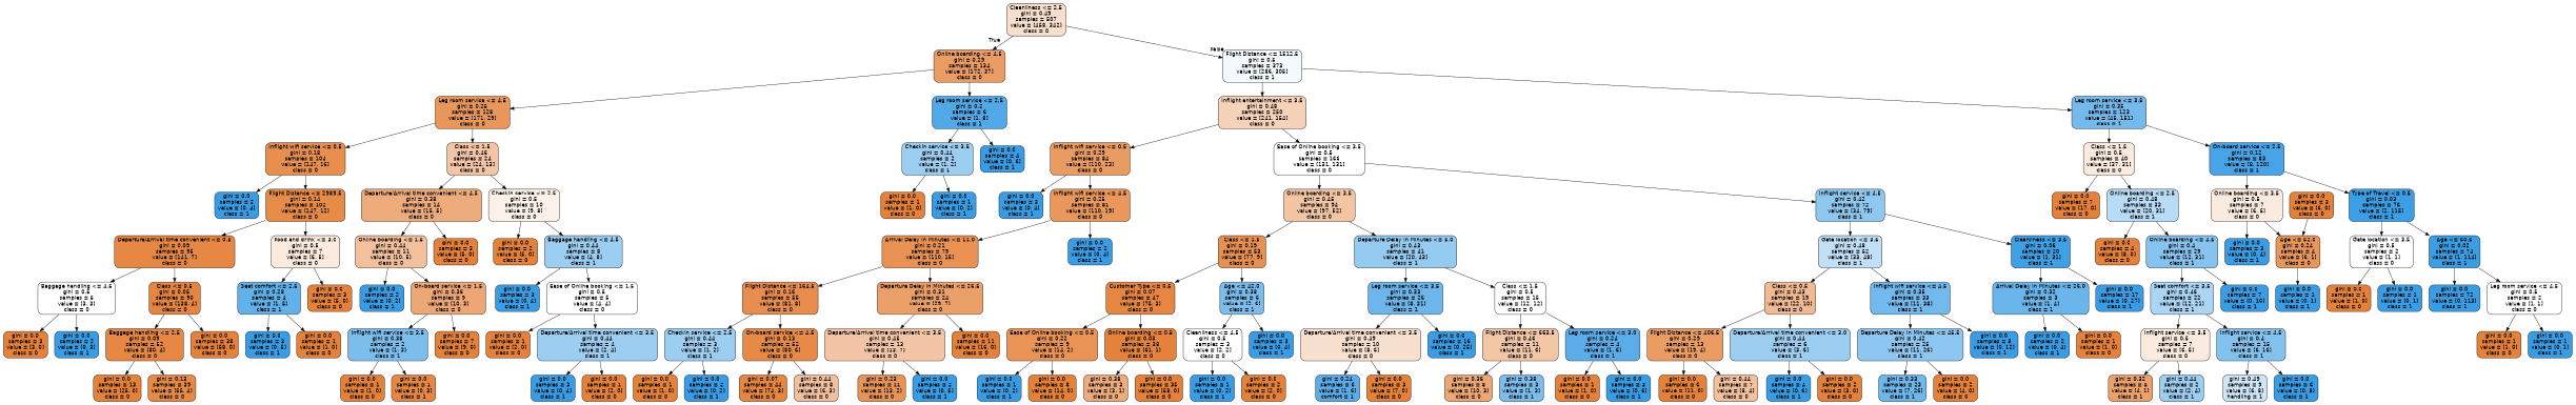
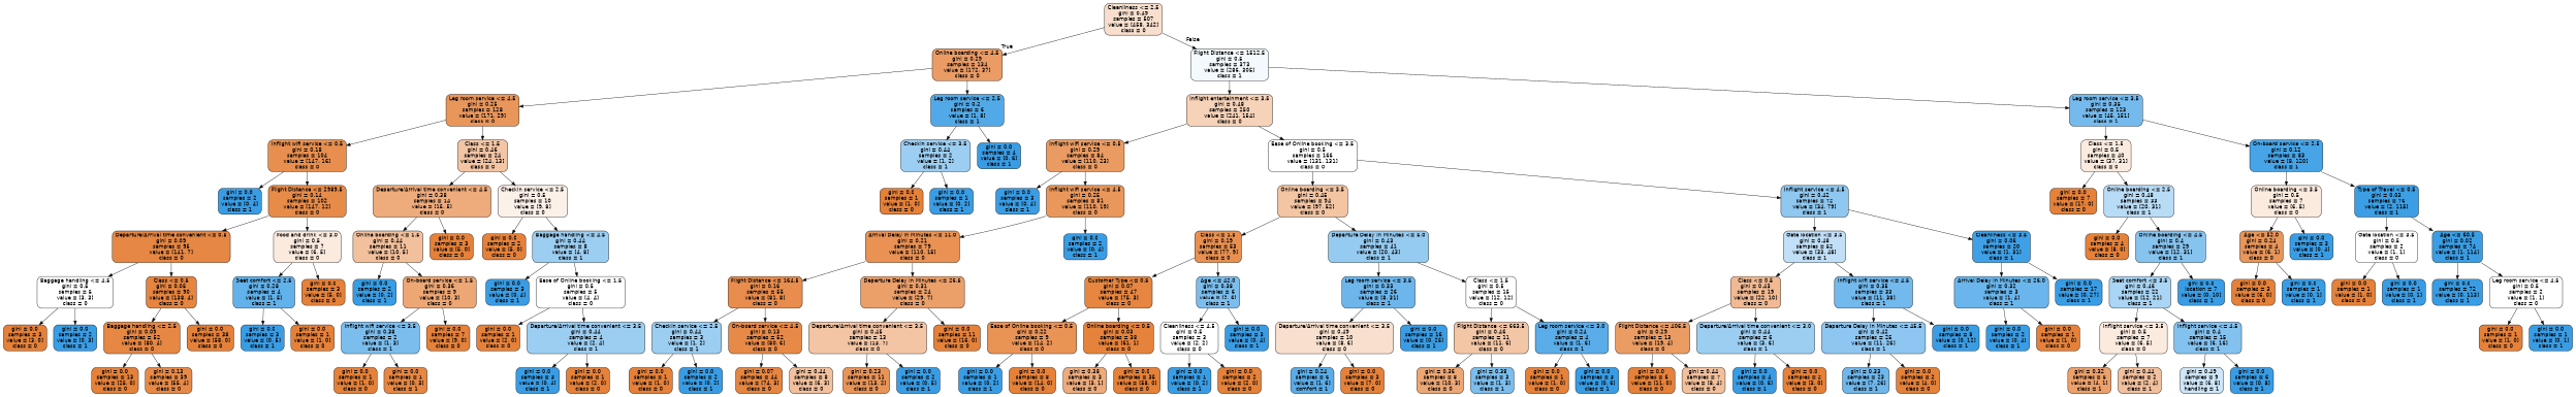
  digraph {
    node [color=black fillcolor="#399de5" fontname=helvetica shape=box style="filled, rounded"]
    edge [fontname=helvetica]
    n1 [fillcolor="#f8dfcd" label="Cleanliness <= 2.5\ngini = 0.49\nsamples = 507\nvalue = [458, 342]\nclass = 0"]
    n2 [fillcolor="#eb9c64" label="Online boarding <= 4.5\ngini = 0.29\nsamples = 134\nvalue = [172, 37]\nclass = 0"]
    n3 [fillcolor="#f3f9fd" label="Flight Distance <= 1512.5\ngini = 0.5\nsamples = 373\nvalue = [286, 305]\nclass = 1"]
    n4 [fillcolor="#e9965b" label="Leg room service <= 4.5\ngini = 0.25\nsamples = 128\nvalue = [171, 29]\nclass = 0"]
    n5 [fillcolor="#52a9e8" label="Leg room service <= 2.5\ngini = 0.2\nsamples = 6\nvalue = [1, 8]\nclass = 1"]
    n6 [fillcolor="#f6d2b8" label="Inflight entertainment <= 3.5\ngini = 0.48\nsamples = 250\nvalue = [241, 154]\nclass = 0"]
    n7 [fillcolor="#74baed" label="Leg room service <= 3.5\ngini = 0.35\nsamples = 123\nvalue = [45, 151]\nclass = 1"]
    n8 [fillcolor="#e88f4f" label="Inflight wifi service <= 0.5\ngini = 0.18\nsamples = 104\nvalue = [147, 16]\nclass = 0"]
    n9 [fillcolor="#f3c5a4" label="Class <= 1.5\ngini = 0.46\nsamples = 24\nvalue = [24, 13]\nclass = 0"]
    n10 [fillcolor="#9ccef2" label="Checkin service <= 3.5\ngini = 0.44\nsamples = 2\nvalue = [1, 2]\nclass = 1"]
    n11 [label="gini = 0.0\nsamples = 4\nvalue = [0, 6]\nclass = 1"]
    n12 [label="gini = 0.0\nsamples = 2\nvalue = [0, 4]\nclass = 1"]
    n13 [fillcolor="#e78b49" label="Flight Distance <= 2989.5\ngini = 0.14\nsamples = 102\nvalue = [147, 12]\nclass = 0"]
    n14 [fillcolor="#eeab7b" label="Departure/Arrival time convenient <= 4.5\ngini = 0.38\nsamples = 14\nvalue = [15, 5]\nclass = 0"]
    n15 [fillcolor="#fcf1e9" label="Checkin service <= 2.5\ngini = 0.5\nsamples = 10\nvalue = [9, 8]\nclass = 0"]
    n16 [fillcolor="#e68743" label="Departure/Arrival time convenient <= 0.5\ngini = 0.09\nsamples = 95\nvalue = [141, 7]\nclass = 0"]
    n17 [fillcolor="#fbeade" label="Food and drink <= 3.0\ngini = 0.5\nsamples = 7\nvalue = [6, 5]\nclass = 0"]
    n18 [fillcolor="#ffffff" label="Baggage handling <= 4.5\ngini = 0.5\nsamples = 5\nvalue = [3, 3]\nclass = 0"]
    n19 [fillcolor="#e6853f" label="Class <= 0.5\ngini = 0.05\nsamples = 90\nvalue = [138, 4]\nclass = 0"]
    n20 [fillcolor="#61b1ea" label="Seat comfort <= 2.5\ngini = 0.28\nsamples = 4\nvalue = [1, 5]\nclass = 1"]
    n21 [fillcolor="#e58139" label="gini = 0.0\nsamples = 3\nvalue = [5, 0]\nclass = 0"]
    n22 [fillcolor="#e58139" label="gini = 0.0\nsamples = 3\nvalue = [3, 0]\nclass = 0"]
    n23 [label="gini = 0.0\nsamples = 2\nvalue = [0, 3]\nclass = 1"]
    n24 [fillcolor="#e68743" label="Baggage handling <= 2.5\ngini = 0.09\nsamples = 52\nvalue = [80, 4]\nclass = 0"]
    n25 [fillcolor="#e58139" label="gini = 0.0\nsamples = 38\nvalue = [58, 0]\nclass = 0"]
    n26 [fillcolor="#e58139" label="gini = 0.0\nsamples = 13\nvalue = [25, 0]\nclass = 0"]
    n27 [fillcolor="#e78a47" label="gini = 0.13\nsamples = 39\nvalue = [55, 4]\nclass = 0"]
    n28 [label="gini = 0.0\nsamples = 3\nvalue = [0, 5]\nclass = 1"]
    n29 [fillcolor="#e58139" label="gini = 0.0\nsamples = 1\nvalue = [1, 0]\nclass = 0"]
    n30 [fillcolor="#f2c09c" label="Online boarding <= 1.5\ngini = 0.44\nsamples = 11\nvalue = [10, 5]\nclass = 0"]
    n31 [fillcolor="#e58139" label="gini = 0.0\nsamples = 3\nvalue = [5, 0]\nclass = 0"]
    n32 [fillcolor="#e58139" label="gini = 0.0\nsamples = 2\nvalue = [5, 0]\nclass = 0"]
    n33 [fillcolor="#9ccef2" label="Baggage handling <= 4.5\ngini = 0.44\nsamples = 8\nvalue = [4, 8]\nclass = 1"]
    n34 [label="gini = 0.0\nsamples = 2\nvalue = [0, 2]\nclass = 1"]
    n35 [fillcolor="#eda774" label="On-board service <= 1.5\ngini = 0.36\nsamples = 9\nvalue = [10, 3]\nclass = 0"]
    n36 [fillcolor="#7bbeee" label="Inflight wifi service <= 3.5\ngini = 0.38\nsamples = 2\nvalue = [1, 3]\nclass = 1"]
    n37 [fillcolor="#e58139" label="gini = 0.0\nsamples = 7\nvalue = [9, 0]\nclass = 0"]
    n38 [fillcolor="#e58139" label="gini = 0.0\nsamples = 1\nvalue = [1, 0]\nclass = 0"]
    n39 [fillcolor="#e68743" label="gini = 0.0\nsamples = 1\nvalue = [0, 3]\nclass = 1"]
    n40 [label="gini = 0.0\nsamples = 3\nvalue = [0, 4]\nclass = 1"]
    n41 [fillcolor="#ffffff" label="Ease of Online booking <= 1.5\ngini = 0.5\nsamples = 5\nvalue = [4, 4]\nclass = 0"]
    n42 [fillcolor="#e58139" label="gini = 0.0\nsamples = 1\nvalue = [2, 0]\nclass = 0"]
    n43 [fillcolor="#9ccef2" label="Departure/Arrival time convenient <= 3.5\ngini = 0.44\nsamples = 4\nvalue = [2, 4]\nclass = 1"]
    n44 [label="gini = 0.0\nsamples = 3\nvalue = [0, 4]\nclass = 1"]
    n45 [fillcolor="#e58139" label="gini = 0.0\nsamples = 1\nvalue = [2, 0]\nclass = 0"]
    n46 [fillcolor="#e58139" label="gini = 0.0\nsamples = 1\nvalue = [1, 0]\nclass = 0"]
    n47 [label="gini = 0.0\nsamples = 1\nvalue = [0, 2]\nclass = 1"]
    n48 [fillcolor="#ea9b62" label="Inflight wifi service <= 0.5\ngini = 0.29\nsamples = 84\nvalue = [110, 23]\nclass = 0"]
    n49 [fillcolor="#ffffff" label="Ease of Online booking <= 3.5\ngini = 0.5\nsamples = 166\nvalue = [131, 131]\nclass = 0"]
    n50 [fillcolor="#fbebdf" label="Class <= 1.5\ngini = 0.5\nsamples = 40\nvalue = [37, 31]\nclass = 0"]
    n51 [fillcolor="#46a4e7" label="On-board service <= 2.5\ngini = 0.12\nsamples = 83\nvalue = [8, 120]\nclass = 1"]
    n52 [label="gini = 0.0\nsamples = 3\nvalue = [0, 4]\nclass = 1"]
    n53 [fillcolor="#e9975b" label="Inflight wifi service <= 4.5\ngini = 0.25\nsamples = 81\nvalue = [110, 19]\nclass = 0"]
    n54 [fillcolor="#f3c5a3" label="Online boarding <= 3.5\ngini = 0.45\nsamples = 94\nvalue = [97, 52]\nclass = 0"]
    n55 [fillcolor="#8ec7f0" label="Inflight service <= 4.5\ngini = 0.42\nsamples = 72\nvalue = [34, 79]\nclass = 1"]
    n56 [fillcolor="#e99254" label="Arrival Delay in Minutes <= 11.0\ngini = 0.21\nsamples = 79\nvalue = [110, 15]\nclass = 0"]
    n57 [label="gini = 0.0\nsamples = 2\nvalue = [0, 4]\nclass = 1"]
    n58 [fillcolor="#e88d4d" label="Flight Distance <= 164.5\ngini = 0.16\nsamples = 55\nvalue = [81, 8]\nclass = 0"]
    n59 [fillcolor="#eb9f69" label="Departure Delay in Minutes <= 26.5\ngini = 0.31\nsamples = 24\nvalue = [29, 7]\nclass = 0"]
    n60 [fillcolor="#9ccef2" label="Checkin service <= 2.5\ngini = 0.44\nsamples = 3\nvalue = [1, 2]\nclass = 1"]
    n61 [fillcolor="#e78a48" label="On-board service <= 4.5\ngini = 0.13\nsamples = 52\nvalue = [80, 6]\nclass = 0"]
    n62 [fillcolor="#f3c5a4" label="Departure/Arrival time convenient <= 3.5\ngini = 0.45\nsamples = 13\nvalue = [13, 7]\nclass = 0"]
    n63 [fillcolor="#e58139" label="gini = 0.0\nsamples = 11\nvalue = [16, 0]\nclass = 0"]
    n64 [fillcolor="#e58139" label="gini = 0.0\nsamples = 1\nvalue = [1, 0]\nclass = 0"]
    n65 [label="gini = 0.0\nsamples = 2\nvalue = [0, 2]\nclass = 1"]
    n66 [fillcolor="#e68641" label="gini = 0.07\nsamples = 44\nvalue = [74, 3]\nclass = 0"]
    n67 [fillcolor="#f2c09c" label="gini = 0.44\nsamples = 8\nvalue = [6, 3]\nclass = 0"]
    n68 [fillcolor="#e99457" label="gini = 0.23\nsamples = 11\nvalue = [13, 2]\nclass = 0"]
    n69 [label="gini = 0.0\nsamples = 2\nvalue = [0, 5]\nclass = 1"]
    n70 [fillcolor="#e89050" label="Class <= 1.5\ngini = 0.19\nsamples = 53\nvalue = [77, 9]\nclass = 0"]
    n71 [fillcolor="#95cbf1" label="Departure Delay in Minutes <= 5.0\ngini = 0.43\nsamples = 41\nvalue = [20, 43]\nclass = 1"]
    n72 [fillcolor="#c1e0f7" label="Gate location <= 3.5\ngini = 0.48\nsamples = 52\nvalue = [33, 48]\nclass = 1"]
    n73 [fillcolor="#3fa0e6" label="Cleanliness <= 3.5\ngini = 0.06\nsamples = 20\nvalue = [1, 31]\nclass = 1"]
    n74 [fillcolor="#e68641" label="Customer Type <= 0.5\ngini = 0.07\nsamples = 47\nvalue = [75, 3]\nclass = 0"]
    n75 [fillcolor="#7bbeee" label="Age <= 42.0\ngini = 0.38\nsamples = 6\nvalue = [2, 6]\nclass = 1"]
    n76 [fillcolor="#6cb6ec" label="Leg room service <= 3.5\ngini = 0.33\nsamples = 26\nvalue = [8, 31]\nclass = 1"]
    n77 [fillcolor="#ffffff" label="Class <= 1.5\ngini = 0.5\nsamples = 15\nvalue = [12, 12]\nclass = 0"]
    n78 [fillcolor="#e99355" label="Ease of Online booking <= 0.5\ngini = 0.22\nsamples = 9\nvalue = [14, 2]\nclass = 0"]
    n79 [fillcolor="#e5833c" label="Online boarding <= 0.5\ngini = 0.03\nsamples = 38\nvalue = [61, 1]\nclass = 0"]
    n80 [fillcolor="#ffffff" label="Cleanliness <= 4.5\ngini = 0.5\nsamples = 3\nvalue = [2, 2]\nclass = 0"]
    n81 [label="gini = 0.0\nsamples = 3\nvalue = [0, 4]\nclass = 1"]
    n82 [label="gini = 0.0\nsamples = 1\nvalue = [0, 2]\nclass = 1"]
    n83 [fillcolor="#e58139" label="gini = 0.0\nsamples = 8\nvalue = [14, 0]\nclass = 0"]
    n84 [fillcolor="#eeab7b" label="gini = 0.38\nsamples = 3\nvalue = [3, 1]\nclass = 0"]
    n85 [fillcolor="#e58139" label="gini = 0.0\nsamples = 35\nvalue = [58, 0]\nclass = 0"]
    n86 [label="gini = 0.0\nsamples = 1\nvalue = [0, 2]\nclass = 1"]
    n87 [fillcolor="#e58139" label="gini = 0.0\nsamples = 2\nvalue = [2, 0]\nclass = 0"]
    n88 [fillcolor="#f8e0ce" label="Departure/Arrival time convenient <= 3.5\ngini = 0.49\nsamples = 10\nvalue = [8, 6]\nclass = 0"]
    n89 [label="gini = 0.0\nsamples = 16\nvalue = [0, 25]\nclass = 1"]
    n90 [fillcolor="#f3c6a5" label="Flight Distance <= 663.5\ngini = 0.46\nsamples = 11\nvalue = [11, 6]\nclass = 0"]
    n91 [fillcolor="#5aade9" label="Leg room service <= 3.0\ngini = 0.24\nsamples = 4\nvalue = [1, 6]\nclass = 1"]
    n92 [fillcolor="#5aade9" label="gini = 0.24\nsamples = 6\nvalue = [1, 6]\ncomfort = 1"]
    n93 [fillcolor="#e58139" label="gini = 0.0\nsamples = 3\nvalue = [7, 0]\nclass = 0"]
    n94 [fillcolor="#eda774" label="gini = 0.36\nsamples = 8\nvalue = [10, 3]\nclass = 0"]
    n95 [fillcolor="#7bbeee" label="gini = 0.38\nsamples = 3\nvalue = [1, 3]\nclass = 1"]
    n96 [fillcolor="#e58139" label="gini = 0.0\nsamples = 1\nvalue = [1, 0]\nclass = 0"]
    n97 [label="gini = 0.0\nsamples = 3\nvalue = [0, 6]\nclass = 1"]
    n98 [fillcolor="#f1ba93" label="Class <= 0.5\ngini = 0.43\nsamples = 19\nvalue = [22, 10]\nclass = 0"]
    n99 [fillcolor="#72b9ed" label="Inflight wifi service <= 4.5\ngini = 0.35\nsamples = 33\nvalue = [11, 38]\nclass = 1"]
    n100 [fillcolor="#6ab6ec" label="Arrival Delay in Minutes <= 26.0\ngini = 0.32\nsamples = 3\nvalue = [1, 4]\nclass = 1"]
    n101 [label="gini = 0.0\nsamples = 17\nvalue = [0, 27]\nclass = 1"]
    n102 [fillcolor="#ea9c63" label="Flight Distance <= 406.5\ngini = 0.29\nsamples = 13\nvalue = [19, 4]\nclass = 0"]
    n103 [fillcolor="#9ccef2" label="Departure/Arrival time convenient <= 3.0\ngini = 0.44\nsamples = 6\nvalue = [3, 6]\nclass = 1"]
    n104 [fillcolor="#8dc6f0" label="Departure Delay in Minutes <= 45.5\ngini = 0.42\nsamples = 25\nvalue = [11, 26]\nclass = 1"]
    n105 [label="gini = 0.0\nsamples = 8\nvalue = [0, 12]\nclass = 1"]
    n106 [fillcolor="#e58139" label="gini = 0.0\nsamples = 6\nvalue = [11, 0]\nclass = 0"]
    n107 [fillcolor="#f2c09c" label="gini = 0.44\nsamples = 7\nvalue = [8, 4]\nclass = 0"]
    n108 [label="gini = 0.0\nsamples = 4\nvalue = [0, 6]\nclass = 1"]
    n109 [fillcolor="#e58139" label="gini = 0.0\nsamples = 2\nvalue = [3, 0]\nclass = 0"]
    n110 [fillcolor="#6eb7ec" label="gini = 0.33\nsamples = 23\nvalue = [7, 26]\nclass = 1"]
    n111 [fillcolor="#e58139" label="gini = 0.0\nsamples = 2\nvalue = [4, 0]\nclass = 0"]
    n112 [label="gini = 0.0\nsamples = 2\nvalue = [0, 4]\nclass = 1"]
    n113 [fillcolor="#e58139" label="gini = 0.0\nsamples = 1\nvalue = [1, 0]\nclass = 0"]
    n114 [fillcolor="#e58139" label="gini = 0.0\nsamples = 7\nvalue = [17, 0]\nclass = 0"]
    n115 [fillcolor="#b9dcf6" label="Online boarding <= 2.5\ngini = 0.48\nsamples = 33\nvalue = [20, 31]\nclass = 1"]
    n116 [fillcolor="#fbeade" label="Online boarding <= 3.5\ngini = 0.5\nsamples = 7\nvalue = [6, 5]\nclass = 0"]
    n117 [fillcolor="#3c9fe5" label="Type of Travel <= 0.5\ngini = 0.03\nsamples = 76\nvalue = [2, 115]\nclass = 1"]
    n118 [fillcolor="#e58139" label="gini = 0.0\nsamples = 4\nvalue = [8, 0]\nclass = 0"]
    n119 [fillcolor="#86c3ef" label="Online boarding <= 4.5\ngini = 0.4\nsamples = 29\nvalue = [12, 31]\nclass = 1"]
    n120 [fillcolor="#aad5f4" label="Seat comfort <= 3.5\ngini = 0.46\nsamples = 22\nvalue = [12, 21]\nclass = 1"]
-   n121 [label="gini = 0.0\nsamples = 7\nvalue = [0, 10]\nclass = 1"]
+   n121 [label="gini = 0.0\nlocation = 7\nvalue = [0, 10]\nclass = 1"]
    n122 [fillcolor="#fbeade" label="Inflight service <= 3.5\ngini = 0.5\nsamples = 7\nvalue = [6, 5]\nclass = 0"]
    n123 [fillcolor="#83c2ef" label="Inflight service <= 4.5\ngini = 0.4\nsamples = 15\nvalue = [6, 16]\nclass = 1"]
    n124 [fillcolor="#eca06a" label="gini = 0.32\nsamples = 5\nvalue = [4, 1]\nclass = 1"]
-   n125 [fillcolor="#9ccef2" label="gini = 0.44\nsamples = 2\nvalue = [2, 4]\nclass = 1"]
+   n125 [fillcolor="#f2c09c" label="gini = 0.44\nsamples = 2\nvalue = [2, 4]\nclass = 1"]
    n126 [fillcolor="#cee6f8" label="gini = 0.49\nsamples = 9\nvalue = [6, 8]\nhandling = 1"]
    n127 [label="gini = 0.0\nsamples = 6\nvalue = [0, 8]\nclass = 1"]
    n128 [fillcolor="#e9965a" label="Age <= 52.0\ngini = 0.24\nsamples = 4\nvalue = [6, 1]\nclass = 0"]
    n129 [label="gini = 0.0\nsamples = 3\nvalue = [0, 4]\nclass = 1"]
    n130 [fillcolor="#ffffff" label="Gate location <= 3.5\ngini = 0.5\nsamples = 2\nvalue = [1, 1]\nclass = 0"]
    n131 [fillcolor="#3b9ee5" label="Age <= 60.5\ngini = 0.02\nsamples = 74\nvalue = [1, 114]\nclass = 1"]
    n132 [fillcolor="#e58139" label="gini = 0.0\nsamples = 3\nvalue = [6, 0]\nclass = 0"]
    n133 [label="gini = 0.0\nsamples = 1\nvalue = [0, 1]\nclass = 1"]
    n134 [fillcolor="#e58139" label="gini = 0.0\nsamples = 1\nvalue = [1, 0]\nclass = 0"]
    n135 [label="gini = 0.0\nsamples = 1\nvalue = [0, 1]\nclass = 1"]
    n136 [label="gini = 0.0\nsamples = 72\nvalue = [0, 113]\nclass = 1"]
    n137 [fillcolor="#ffffff" label="Leg room service <= 4.5\ngini = 0.5\nsamples = 2\nvalue = [1, 1]\nclass = 0"]
    n138 [fillcolor="#e58139" label="gini = 0.0\nsamples = 1\nvalue = [1, 0]\nclass = 0"]
    n139 [label="gini = 0.0\nsamples = 1\nvalue = [0, 1]\nclass = 1"]
    n1 -> n2 [headlabel=True labelangle=45 labeldistance=2.5]
    n1 -> n3 [headlabel=False labelangle=-45 labeldistance=2.5]
    n2 -> n4
    n2 -> n5
    n3 -> n6
    n3 -> n7
    n4 -> n8
    n4 -> n9
    n5 -> n10
    n5 -> n11
    n6 -> n48
    n6 -> n49
    n7 -> n50
    n7 -> n51
    n8 -> n12
    n8 -> n13
    n9 -> n14
    n9 -> n15
    n10 -> n46
    n10 -> n47
    n13 -> n16
    n13 -> n17
    n14 -> n30
    n14 -> n31
    n15 -> n32
    n15 -> n33
    n16 -> n18
    n16 -> n19
    n17 -> n20
    n17 -> n21
    n18 -> n22
    n18 -> n23
    n19 -> n24
    n19 -> n25
    n20 -> n28
    n20 -> n29
    n24 -> n26
    n24 -> n27
    n30 -> n34
    n30 -> n35
    n33 -> n40
    n33 -> n41
    n35 -> n36
    n35 -> n37
    n36 -> n38
    n36 -> n39
    n41 -> n42
    n41 -> n43
    n43 -> n44
    n43 -> n45
    n48 -> n52
    n48 -> n53
    n49 -> n54
    n49 -> n55
    n50 -> n114
    n50 -> n115
    n51 -> n116
    n51 -> n117
    n53 -> n56
    n53 -> n57
    n54 -> n70
    n54 -> n71
    n55 -> n72
    n55 -> n73
    n56 -> n58
    n56 -> n59
    n58 -> n60
    n58 -> n61
    n59 -> n62
    n59 -> n63
    n60 -> n64
    n60 -> n65
    n61 -> n66
    n61 -> n67
    n62 -> n68
    n62 -> n69
    n70 -> n74
    n70 -> n75
    n71 -> n76
    n71 -> n77
    n72 -> n98
    n72 -> n99
    n73 -> n100
    n73 -> n101
    n74 -> n78
    n74 -> n79
    n75 -> n80
    n75 -> n81
    n76 -> n88
    n76 -> n89
    n77 -> n90
    n77 -> n91
    n78 -> n82
    n78 -> n83
    n79 -> n84
    n79 -> n85
    n80 -> n86
    n80 -> n87
    n88 -> n92
    n88 -> n93
    n90 -> n94
    n90 -> n95
    n91 -> n96
    n91 -> n97
    n98 -> n102
    n98 -> n103
    n99 -> n104
    n99 -> n105
    n100 -> n112
    n100 -> n113
    n102 -> n106
    n102 -> n107
    n103 -> n108
    n103 -> n109
    n104 -> n110
    n104 -> n111
    n115 -> n118
    n115 -> n119
    n116 -> n128
    n116 -> n129
    n117 -> n130
    n117 -> n131
    n119 -> n120
    n119 -> n121
    n120 -> n122
    n120 -> n123
    n122 -> n124
    n122 -> n125
    n123 -> n126
    n123 -> n127
-   n132 -> n128
+   n128 -> n132
    n128 -> n133
    n130 -> n134
    n130 -> n135
    n131 -> n136
    n131 -> n137
    n137 -> n138
    n137 -> n139
  }
